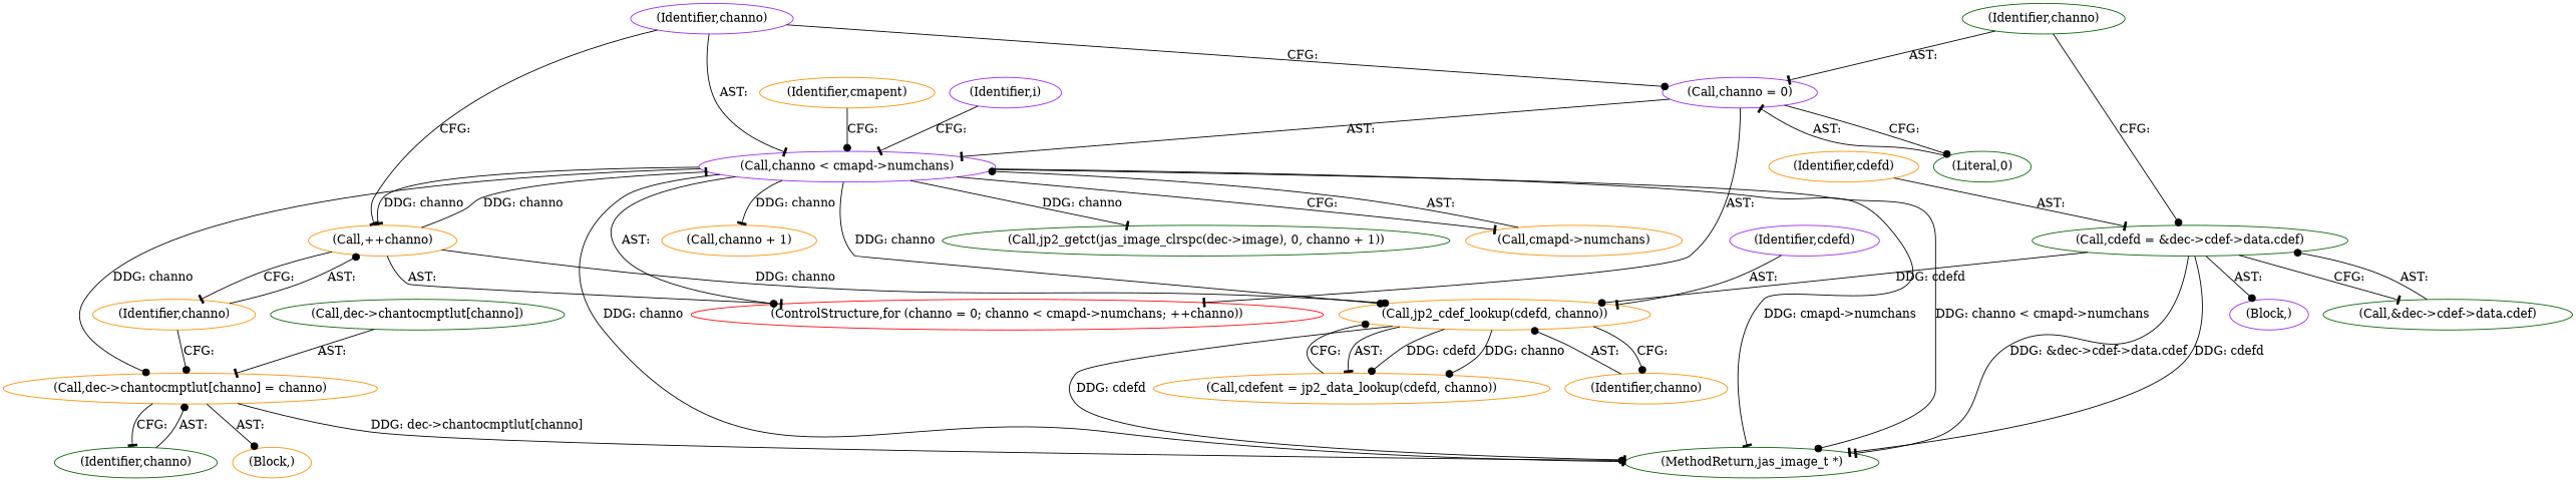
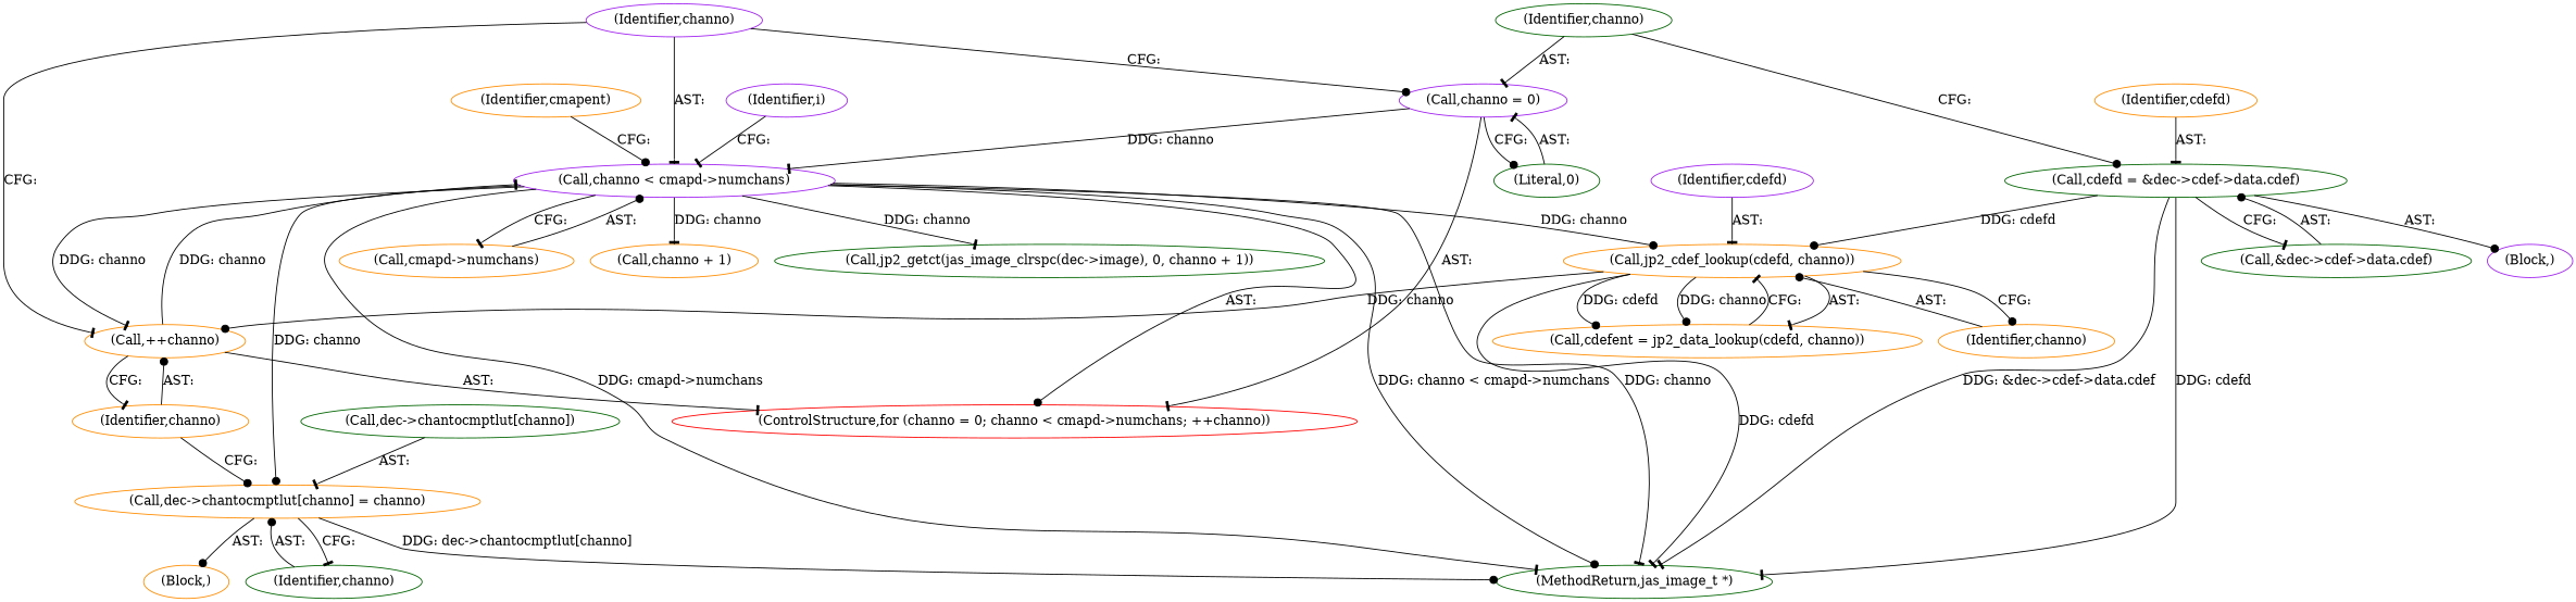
  digraph {
    node [color=darkorange]
    edge [arrowhead=tee]
    n1 [label="(Call,dec->chantocmptlut[channo] = channo)"]
    n2 [color=darkgreen label="(MethodReturn,jas_image_t *)"]
    n3 [label="(Block,)"]
    n4 [color=darkgreen label="(Identifier,channo)"]
    n5 [color=purple label="(Call,channo < cmapd->numchans)"]
    n6 [label="(Call,++channo)"]
    n7 [label="(Call,jp2_cdef_lookup(cdefd, channo))"]
    n8 [label="(Call,channo + 1)"]
    n9 [color=red label="(ControlStructure,for (channo = 0; channo < cmapd->numchans; ++channo))"]
    n10 [color=darkgreen label="(Call,jp2_getct(jas_image_clrspc(dec->image), 0, channo + 1))"]
    n11 [label="(Call,cmapd->numchans)"]
    n12 [label="(Identifier,channo)"]
    n13 [label="(Identifier,channo)"]
    n14 [label="(Call,cdefent = jp2_data_lookup(cdefd, channo))"]
    n15 [color=purple label="(Call,channo = 0)"]
    n16 [color=darkgreen label="(Literal,0)"]
    n17 [color=darkgreen label="(Call,cdefd = &dec->cdef->data.cdef)"]
    n18 [color=purple label="(Block,)"]
    n19 [color=darkgreen label="(Call,&dec->cdef->data.cdef)"]
    n20 [color=purple label="(Identifier,i)"]
    n21 [color=purple label="(Identifier,channo)"]
    n22 [label="(Identifier,cmapent)"]
    n23 [color=darkgreen label="(Call,dec->chantocmptlut[channo])"]
    n24 [label="(Identifier,cdefd)"]
    n25 [color=darkgreen label="(Identifier,channo)"]
    n26 [color=purple label="(Identifier,cdefd)"]
    n1 -> n2 [arrowhead=dot label="DDG: dec->chantocmptlut[channo]"]
    n1 -> n3 [arrowhead=dot label="AST: "]
    n1 -> n4 [label="CFG: "]
    n4 -> n1 [arrowhead=dot label="AST: "]
    n5 -> n1 [arrowhead=dot label="DDG: channo"]
    n5 -> n2 [label="DDG: channo"]
    n5 -> n2 [label="DDG: cmapd->numchans"]
    n5 -> n2 [arrowhead=dot label="DDG: channo < cmapd->numchans"]
    n5 -> n6 [label="DDG: channo"]
    n5 -> n7 [arrowhead=dot label="DDG: channo"]
    n5 -> n8 [label="DDG: channo"]
    n5 -> n9 [arrowhead=dot label="AST: "]
    n5 -> n10 [label="DDG: channo"]
    n5 -> n11 [label="CFG: "]
    n6 -> n5 [label="DDG: channo"]
    n6 -> n9 [label="AST: "]
    n6 -> n12 [label="CFG: "]
    n7 -> n2 [label="DDG: cdefd"]
-   n6 -> n7 [arrowhead=dot label="DDG: channo"]
+   n7 -> n6 [arrowhead=dot label="DDG: channo"]
    n7 -> n13 [arrowhead=dot label="CFG: "]
    n7 -> n14 [label="AST: "]
    n7 -> n14 [arrowhead=dot label="DDG: cdefd"]
    n7 -> n14 [arrowhead=dot label="DDG: channo"]
    n11 -> n5 [arrowhead=dot label="AST: "]
    n12 -> n1 [arrowhead=dot label="CFG: "]
    n12 -> n6 [arrowhead=dot label="AST: "]
    n13 -> n7 [arrowhead=dot label="AST: "]
-   n14 -> n7 [arrowhead=dot label="CFG: "]
-   n15 -> n5 [label="AST: "]
+   n14 -> n7 [label="CFG: "]
+   n15 -> n5 [label="DDG: channo"]
    n15 -> n9 [label="AST: "]
    n15 -> n16 [arrowhead=dot label="CFG: "]
    n16 -> n15 [label="AST: "]
    n17 -> n2 [label="DDG: &dec->cdef->data.cdef"]
    n17 -> n2 [label="DDG: cdefd"]
    n17 -> n7 [arrowhead=dot label="DDG: cdefd"]
    n17 -> n18 [arrowhead=dot label="AST: "]
    n17 -> n19 [label="CFG: "]
    n19 -> n17 [arrowhead=dot label="AST: "]
    n20 -> n5 [label="CFG: "]
    n21 -> n5 [label="AST: "]
    n21 -> n6 [label="CFG: "]
    n21 -> n15 [arrowhead=dot label="CFG: "]
    n22 -> n5 [arrowhead=dot label="CFG: "]
    n23 -> n1 [label="AST: "]
    n24 -> n17 [label="AST: "]
    n25 -> n15 [label="AST: "]
    n25 -> n17 [arrowhead=dot label="CFG: "]
    n26 -> n7 [label="AST: "]
  }
